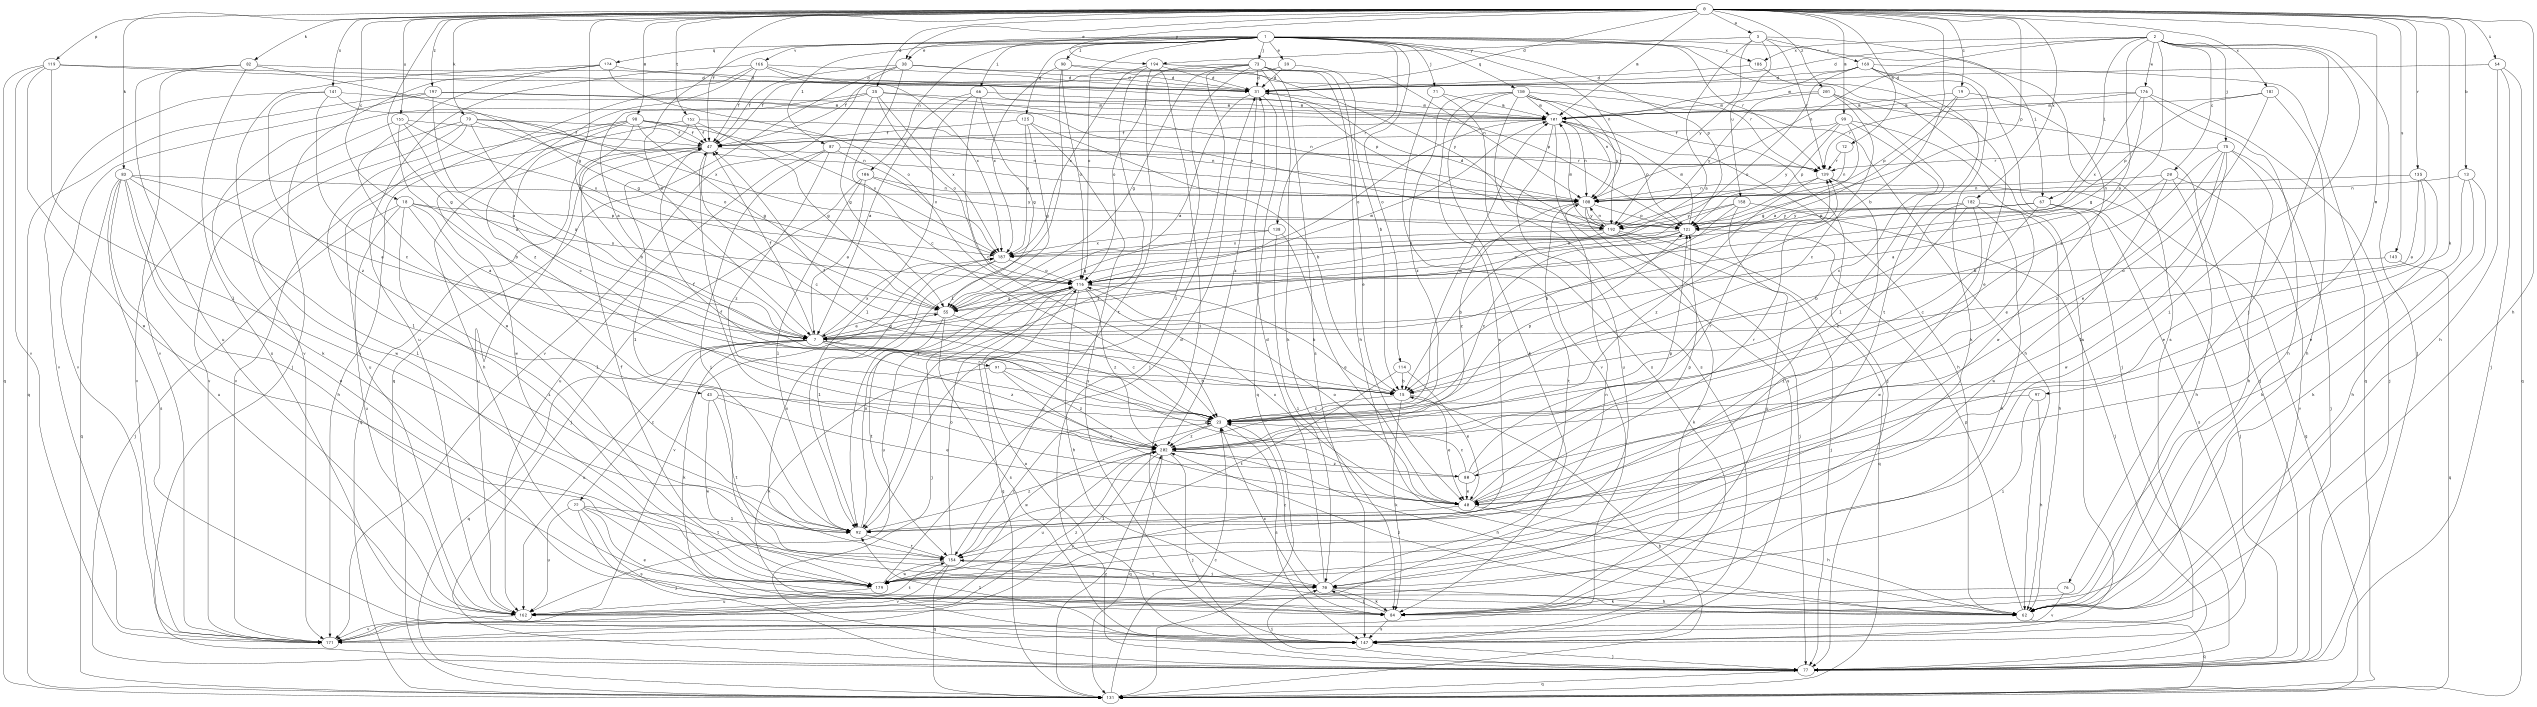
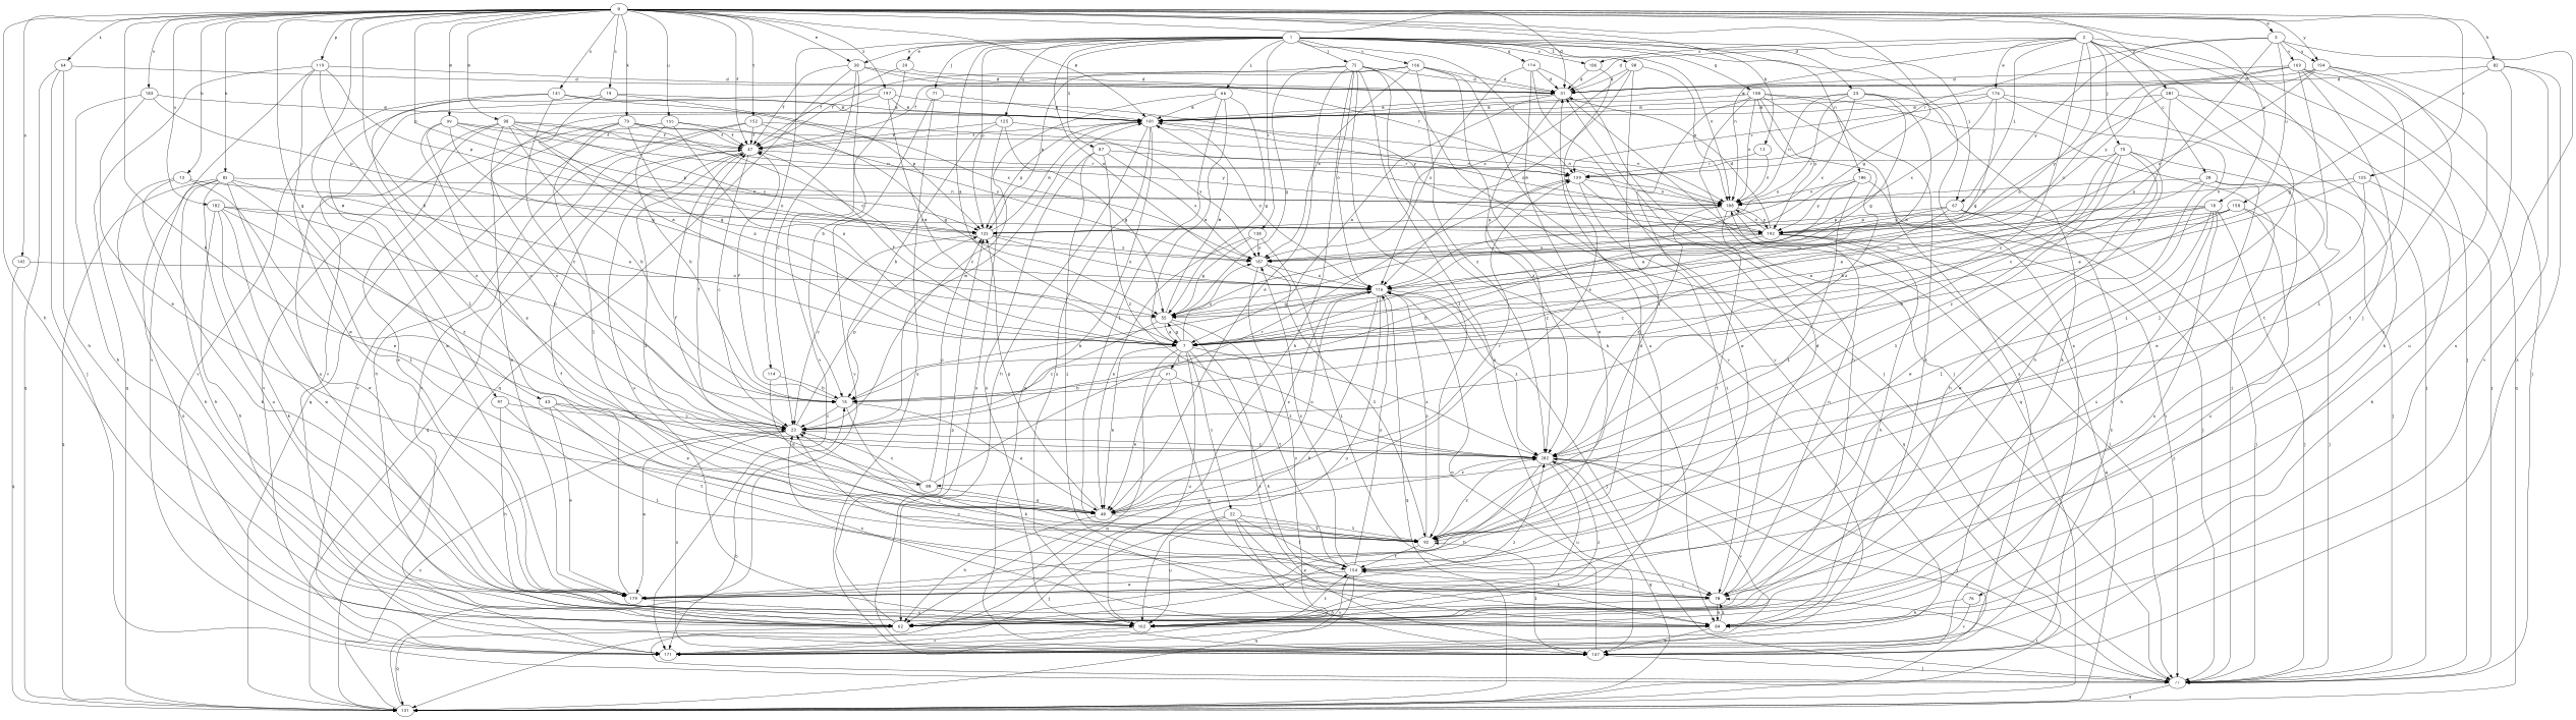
  strict digraph {
    fontname="Roboto Mono"
    node [fontname="Roboto Mono"]
    edge [fontname="Roboto Mono"]
    0
    3
    12
    13
    15
    18
    19
    25
    31
    38
    47
    n12 [label=43]
    55
    62
    64
    79
    80
    82
    83
    97
    98
    99
    101
    119
    123
    135
    141
    143
    152
    155
    182
    183
    194
    197
    201
    7
    139
    147
    158
    169
    n41 [label=192]
    108
    40
    84
    23
    116
    70
    77
    162
    92
    179
    187
    202
    131
    171
    154
    1
    39
    66
    67
    71
    73
    87
    90
    106
    114
    124
    125
    130
    138
    166
    186
    22
    91
    2
    20
    75
    76
    176
    0 -> 3 [label=a]
    0 -> 12 [label=b]
    0 -> 13 [label=b]
    0 -> 15 [label=b]
    0 -> 18 [label=c]
    0 -> 19 [label=c]
    0 -> 25 [label=d]
    0 -> 31 [label=d]
    0 -> 38 [label=e]
    0 -> 47 [label=f]
    0 -> n12 [label=g]
    0 -> 55 [label=g]
    0 -> 62 [label=h]
    0 -> 64 [label=i]
    0 -> 79 [label=k]
    0 -> 80 [label=k]
    0 -> 82 [label=k]
    0 -> 83 [label=k]
    0 -> 97 [label=m]
    0 -> 98 [label=m]
    0 -> 99 [label=m]
    0 -> 101 [label=m]
    0 -> 119 [label=p]
    0 -> 123 [label=p]
    0 -> 135 [label=r]
    0 -> 141 [label=s]
    0 -> 143 [label=s]
    0 -> 152 [label=t]
    0 -> 155 [label=u]
    0 -> 182 [label=x]
    0 -> 183 [label=x]
    0 -> 194 [label=y]
    0 -> 197 [label=z]
    0 -> 201 [label=z]
    3 -> 194 [label=y]
    3 -> 7 [label=a]
    3 -> 139 [label=r]
    3 -> 147 [label=s]
    3 -> 158 [label=u]
    3 -> 169 [label=v]
    3 -> n41 [label=y]
    12 -> 139 [label=r]
    12 -> 108 [label=n]
    13 -> 62 [label=h]
    13 -> 108 [label=n]
    13 -> 40 [label=e]
    13 -> 84 [label=k]
    15 -> 47 [label=f]
    15 -> 40 [label=e]
    15 -> 84 [label=k]
    15 -> 23 [label=c]
    18 -> 123 [label=p]
    18 -> 7 [label=a]
    18 -> 116 [label=o]
    18 -> 70 [label=i]
    18 -> 77 [label=j]
    18 -> 162 [label=u]
    18 -> 92 [label=l]
    19 -> 101 [label=m]
    19 -> 123 [label=p]
    19 -> 7 [label=a]
    19 -> 179 [label=w]
    25 -> 55 [label=g]
    25 -> 101 [label=m]
    25 -> 7 [label=a]
    25 -> 108 [label=n]
    25 -> 84 [label=k]
    25 -> 116 [label=o]
    25 -> 187 [label=x]
    31 -> 101 [label=m]
    31 -> 7 [label=a]
    31 -> 202 [label=z]
    31 -> 131 [label=q]
    38 -> 31 [label=d]
    38 -> 47 [label=f]
    38 -> 139 [label=r]
    38 -> 23 [label=c]
    38 -> 131 [label=q]
    38 -> 171 [label=v]
    47 -> 139 [label=r]
    47 -> 23 [label=c]
    47 -> 162 [label=u]
    47 -> 92 [label=l]
    47 -> 131 [label=q]
    n12 -> 40 [label=e]
    n12 -> 23 [label=c]
    n12 -> 179 [label=w]
    n12 -> 154 [label=t]
    55 -> 101 [label=m]
    55 -> 7 [label=a]
    55 -> 147 [label=s]
    55 -> 23 [label=c]
    55 -> 154 [label=t]
    62 -> 123 [label=p]
    62 -> 202 [label=z]
    62 -> 131 [label=q]
    64 -> 31 [label=d]
    64 -> 62 [label=h]
    64 -> 77 [label=j]
    64 -> 131 [label=q]
    79 -> 47 [label=f]
    79 -> 7 [label=a]
    79 -> 108 [label=n]
    79 -> 116 [label=o]
    79 -> 92 [label=l]
    79 -> 179 [label=w]
    79 -> 171 [label=v]
    80 -> 47 [label=f]
    80 -> 123 [label=p]
    80 -> 139 [label=r]
    80 -> 40 [label=e]
    80 -> 23 [label=c]
    82 -> 31 [label=d]
    82 -> 55 [label=g]
    82 -> 147 [label=s]
    82 -> 162 [label=u]
    82 -> 171 [label=v]
    83 -> 62 [label=h]
    83 -> 7 [label=a]
    83 -> 147 [label=s]
    83 -> 108 [label=n]
    83 -> 162 [label=u]
    83 -> 92 [label=l]
    83 -> 179 [label=w]
    83 -> 131 [label=q]
    97 -> 62 [label=h]
    97 -> 23 [label=c]
    97 -> 70 [label=i]
    98 -> 15 [label=b]
    98 -> 47 [label=f]
    98 -> 55 [label=g]
    98 -> 108 [label=n]
    98 -> 23 [label=c]
    98 -> 162 [label=u]
    98 -> 179 [label=w]
    98 -> 187 [label=x]
    99 -> 47 [label=f]
    99 -> 55 [label=g]
    99 -> 123 [label=p]
    99 -> n41 [label=y]
    99 -> 40 [label=e]
    99 -> 23 [label=c]
    101 -> 47 [label=f]
    101 -> 62 [label=h]
    101 -> 123 [label=p]
    101 -> 147 [label=s]
    101 -> 108 [label=n]
    101 -> 116 [label=o]
    101 -> 162 [label=u]
    119 -> 31 [label=d]
    119 -> 123 [label=p]
    119 -> 92 [label=l]
    119 -> 179 [label=w]
    119 -> 131 [label=q]
    119 -> 171 [label=v]
    123 -> 101 [label=m]
    123 -> 23 [label=c]
    123 -> 116 [label=o]
    123 -> 187 [label=x]
    135 -> 7 [label=a]
    135 -> 108 [label=n]
    135 -> 40 [label=e]
    135 -> 84 [label=k]
    141 -> 101 [label=m]
    141 -> 23 [label=c]
    141 -> 187 [label=x]
    141 -> 202 [label=z]
    141 -> 171 [label=v]
    143 -> 116 [label=o]
    143 -> 131 [label=q]
    152 -> 47 [label=f]
    152 -> 55 [label=g]
    152 -> 62 [label=h]
    152 -> 108 [label=n]
    152 -> 171 [label=v]
    155 -> 15 [label=b]
    155 -> 47 [label=f]
    155 -> 7 [label=a]
    155 -> 187 [label=x]
    155 -> 171 [label=v]
    182 -> 15 [label=b]
    182 -> 62 [label=h]
    182 -> n41 [label=y]
    182 -> 84 [label=k]
    182 -> 179 [label=w]
    182 -> 202 [label=z]
    183 -> 62 [label=h]
    183 -> 101 [label=m]
    183 -> 123 [label=p]
    183 -> 40 [label=e]
    194 -> 31 [label=d]
    194 -> n41 [label=y]
    194 -> 70 [label=i]
    194 -> 92 [label=l]
    194 -> 187 [label=x]
    194 -> 154 [label=t]
    197 -> 101 [label=m]
    197 -> 7 [label=a]
    197 -> n41 [label=y]
    197 -> 131 [label=q]
    197 -> 171 [label=v]
    201 -> 101 [label=m]
    201 -> n41 [label=y]
    201 -> 23 [label=c]
    201 -> 77 [label=j]
    201 -> 92 [label=l]
    7 -> 47 [label=f]
    7 -> 55 [label=g]
    7 -> 40 [label=e]
    7 -> 84 [label=k]
    7 -> 162 [label=u]
    7 -> 187 [label=x]
    7 -> 202 [label=z]
    7 -> 131 [label=q]
    7 -> 22 [label=c]
    7 -> 91 [label=l]
    139 -> 108 [label=n]
    139 -> 70 [label=i]
    139 -> 202 [label=z]
    139 -> 131 [label=q]
    147 -> 116 [label=o]
    147 -> 77 [label=j]
    147 -> 92 [label=l]
    158 -> 15 [label=b]
    158 -> n41 [label=y]
    158 -> 116 [label=o]
    158 -> 77 [label=j]
    158 -> 162 [label=u]
    169 -> 31 [label=d]
    169 -> 101 [label=m]
    169 -> 84 [label=k]
    169 -> 116 [label=o]
    169 -> 77 [label=j]
    169 -> 131 [label=q]
    169 -> 154 [label=t]
    n41 -> 15 [label=b]
    n41 -> 31 [label=d]
    n41 -> 101 [label=m]
    n41 -> 108 [label=n]
    n41 -> 84 [label=k]
    n41 -> 77 [label=j]
    n41 -> 187 [label=x]
    n41 -> 131 [label=q]
    108 -> 123 [label=p]
    108 -> n41 [label=y]
    108 -> 77 [label=j]
    108 -> 202 [label=z]
    108 -> 154 [label=t]
    40 -> 62 [label=h]
    40 -> 123 [label=p]
    40 -> 139 [label=r]
    40 -> 116 [label=o]
    40 -> 92 [label=l]
    84 -> 147 [label=s]
    84 -> 23 [label=c]
    84 -> 70 [label=i]
    23 -> 47 [label=f]
    23 -> 101 [label=m]
    23 -> 123 [label=p]
    23 -> 147 [label=s]
    23 -> 179 [label=w]
    23 -> 202 [label=z]
    116 -> 15 [label=b]
    116 -> 55 [label=g]
    116 -> 62 [label=h]
    116 -> 40 [label=x]
    116 -> 77 [label=j]
    116 -> 162 [label=u]
    116 -> 202 [label=z]
    116 -> 131 [label=q]
    70 -> 31 [label=d]
    70 -> 62 [label=h]
    70 -> 108 [label=n]
    70 -> 84 [label=k]
    70 -> 23 [label=c]
    70 -> 154 [label=t]
    77 -> 70 [label=i]
    77 -> 131 [label=q]
    162 -> 202 [label=z]
    162 -> 171 [label=v]
    162 -> 154 [label=t]
    92 -> 116 [label=o]
    92 -> 202 [label=z]
    92 -> 154 [label=t]
    179 -> 31 [label=d]
    179 -> 47 [label=f]
    179 -> 162 [label=u]
    187 -> 116 [label=o]
    187 -> 92 [label=l]
    187 -> 171 [label=v]
    202 -> 62 [label=h]
    202 -> 80 [label=z]
    202 -> 77 [label=j]
    202 -> 162 [label=u]
    202 -> 131 [label=q]
    202 -> 171 [label=v]
    131 -> 15 [label=b]
    131 -> 23 [label=c]
    131 -> 202 [label=z]
    154 -> 23 [label=c]
    154 -> 116 [label=o]
    154 -> 70 [label=i]
    154 -> 179 [label=w]
    154 -> 187 [label=x]
    154 -> 131 [label=q]
    154 -> 171 [label=v]
    1 -> 38 [label=e]
    1 -> 123 [label=p]
    1 -> 7 [label=a]
    1 -> 139 [label=r]
    1 -> 147 [label=s]
    1 -> 108 [label=n]
    1 -> 116 [label=o]
    1 -> 39 [label=e]
    1 -> 66 [label=i]
    1 -> 67 [label=i]
    1 -> 71 [label=j]
    1 -> 73 [label=j]
    1 -> 87 [label=l]
    1 -> 90 [label=l]
    1 -> 106 [label=n]
    1 -> 114 [label=o]
    1 -> 124 [label=q]
    1 -> 125 [label=q]
    1 -> 130 [label=q]
    1 -> 138 [label=r]
    1 -> 166 [label=v]
    1 -> 186 [label=x]
    39 -> 15 [label=b]
    39 -> 31 [label=d]
    39 -> 47 [label=f]
    66 -> 55 [label=g]
    66 -> 101 [label=m]
    66 -> 7 [label=a]
    66 -> 23 [label=c]
    66 -> 92 [label=l]
    67 -> 123 [label=p]
    67 -> 147 [label=s]
    67 -> n41 [label=y]
    67 -> 23 [label=c]
    67 -> 77 [label=j]
    71 -> 101 [label=m]
    71 -> 147 [label=s]
    71 -> 171 [label=v]
    73 -> 31 [label=d]
    73 -> 47 [label=f]
    73 -> 55 [label=g]
    73 -> 62 [label=h]
    73 -> 147 [label=s]
    73 -> 40 [label=e]
    73 -> 84 [label=k]
    73 -> 116 [label=o]
    73 -> 77 [label=j]
    73 -> 92 [label=l]
    87 -> 139 [label=r]
    87 -> 70 [label=i]
    87 -> 162 [label=u]
    87 -> 187 [label=x]
    87 -> 202 [label=z]
    90 -> 31 [label=d]
    90 -> 108 [label=n]
    90 -> 116 [label=o]
    90 -> 92 [label=l]
    90 -> 187 [label=x]
    106 -> 7 [label=a]
    106 -> n41 [label=y]
    106 -> 108 [label=n]
    106 -> 77 [label=j]
    106 -> 92 [label=l]
    114 -> 15 [label=b]
    114 -> 40 [label=e]
-   114 -> 154 [label=t]
    124 -> 31 [label=d]
    124 -> 116 [label=o]
    124 -> 77 [label=j]
    124 -> 179 [label=w]
    124 -> 171 [label=v]
    125 -> 15 [label=b]
    125 -> 47 [label=f]
    125 -> 55 [label=g]
    125 -> 147 [label=s]
    125 -> 187 [label=x]
    130 -> 62 [label=h]
    130 -> 101 [label=m]
    130 -> 147 [label=s]
    130 -> n41 [label=y]
    130 -> 108 [label=n]
    130 -> 84 [label=k]
    130 -> 77 [label=j]
    130 -> 179 [label=w]
    130 -> 202 [label=z]
    138 -> 55 [label=g]
    138 -> 40 [label=e]
    138 -> 70 [label=i]
    138 -> 187 [label=x]
    166 -> 31 [label=d]
    166 -> 47 [label=f]
    166 -> 123 [label=p]
    166 -> 162 [label=u]
    166 -> 187 [label=x]
    166 -> 202 [label=z]
    166 -> 171 [label=v]
    186 -> 31 [label=d]
    186 -> 40 [label=e]
    22 -> 147 [label=s]
    22 -> 84 [label=e]
    22 -> 77 [label=j]
    22 -> 162 [label=u]
    22 -> 92 [label=l]
    22 -> 154 [label=t]
    91 -> 15 [label=b]
    91 -> 40 [label=e]
    91 -> 84 [label=k]
    91 -> 202 [label=z]
    2 -> 31 [label=d]
    2 -> 7 [label=a]
    2 -> 108 [label=n]
    2 -> 70 [label=i]
    2 -> 77 [label=j]
    2 -> 202 [label=z]
    2 -> 67 [label=i]
    2 -> 186 [label=x]
    2 -> 20 [label=c]
    2 -> 75 [label=j]
    2 -> 76 [label=j]
    2 -> 176 [label=w]
    20 -> 62 [label=h]
    20 -> 7 [label=a]
    20 -> 108 [label=n]
    20 -> 179 [label=w]
    20 -> 171 [label=v]
    75 -> 15 [label=b]
    75 -> 62 [label=h]
    75 -> 139 [label=r]
    75 -> 77 [label=j]
    75 -> 92 [label=l]
    75 -> 179 [label=w]
    75 -> 202 [label=z]
    76 -> 84 [label=k]
    76 -> 171 [label=v]
    176 -> 55 [label=g]
    176 -> 62 [label=h]
    176 -> 101 [label=m]
    176 -> 139 [label=r]
    176 -> 77 [label=j]
    176 -> 187 [label=x]
  }
